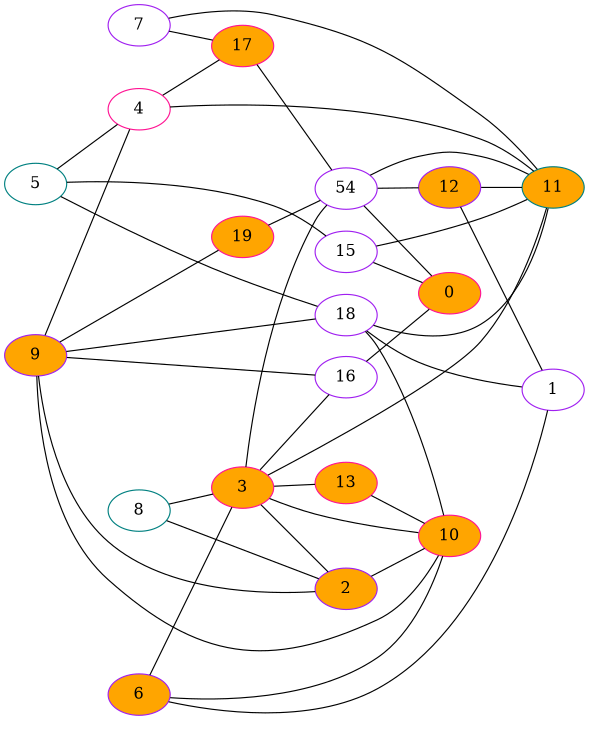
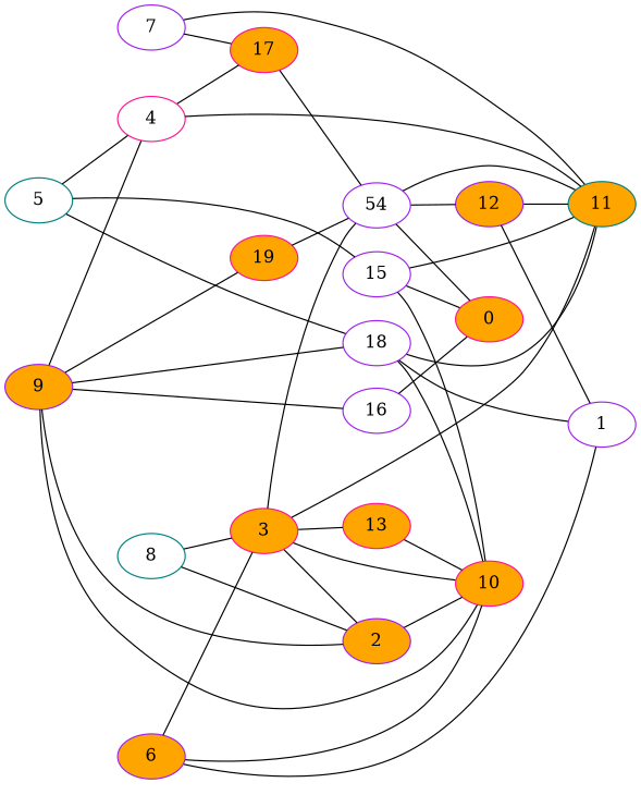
  digraph {
    rankdir=LR
    node [color=purple fillcolor=orange style=filled]
    edge [color=black dir=none]
    12
    11 [color=teal]
    1 [fillcolor=white]
    19 [color=deeppink]
    n5 [fillcolor=white label=54]
    0 [color=deeppink]
    6
    3 [color=deeppink]
    10 [color=deeppink]
    16 [fillcolor=white]
    13 [color=deeppink]
    2
    5 [color=teal fillcolor=white]
    4 [color=deeppink fillcolor=white]
    18 [fillcolor=white]
    15 [fillcolor=white]
    17 [color=deeppink]
    8 [color=teal fillcolor=white]
    9
    7 [fillcolor=white]
    subgraph sub_1 {
      12
      11
      1
      19
      n5
      0
      6
      3
      10
      16
      13
      2
      5
      4
      18
      15
      17
      8
      9
      7
    }
    12 -> 11
    12 -> 1
    19 -> n5
    n5 -> 12
    n5 -> 11
    n5 -> 0
    6 -> 1
    6 -> 3
    6 -> 10
    3 -> 11
    3 -> n5
    3 -> 10
-   3 -> 16
    3 -> 13
    3 -> 2
    16 -> 0
    13 -> 10
    2 -> 10
    5 -> 4
    5 -> 18
    5 -> 15
    4 -> 11
    4 -> 17
    18 -> 11
    18 -> 1
    18 -> 10
    15 -> 11
    15 -> 0
+   15 -> 10
    17 -> n5
    8 -> 3
    8 -> 2
    9 -> 19
    9 -> 10
    9 -> 16
    9 -> 2
    9 -> 4
    9 -> 18
    7 -> 11
    7 -> 17
  }
